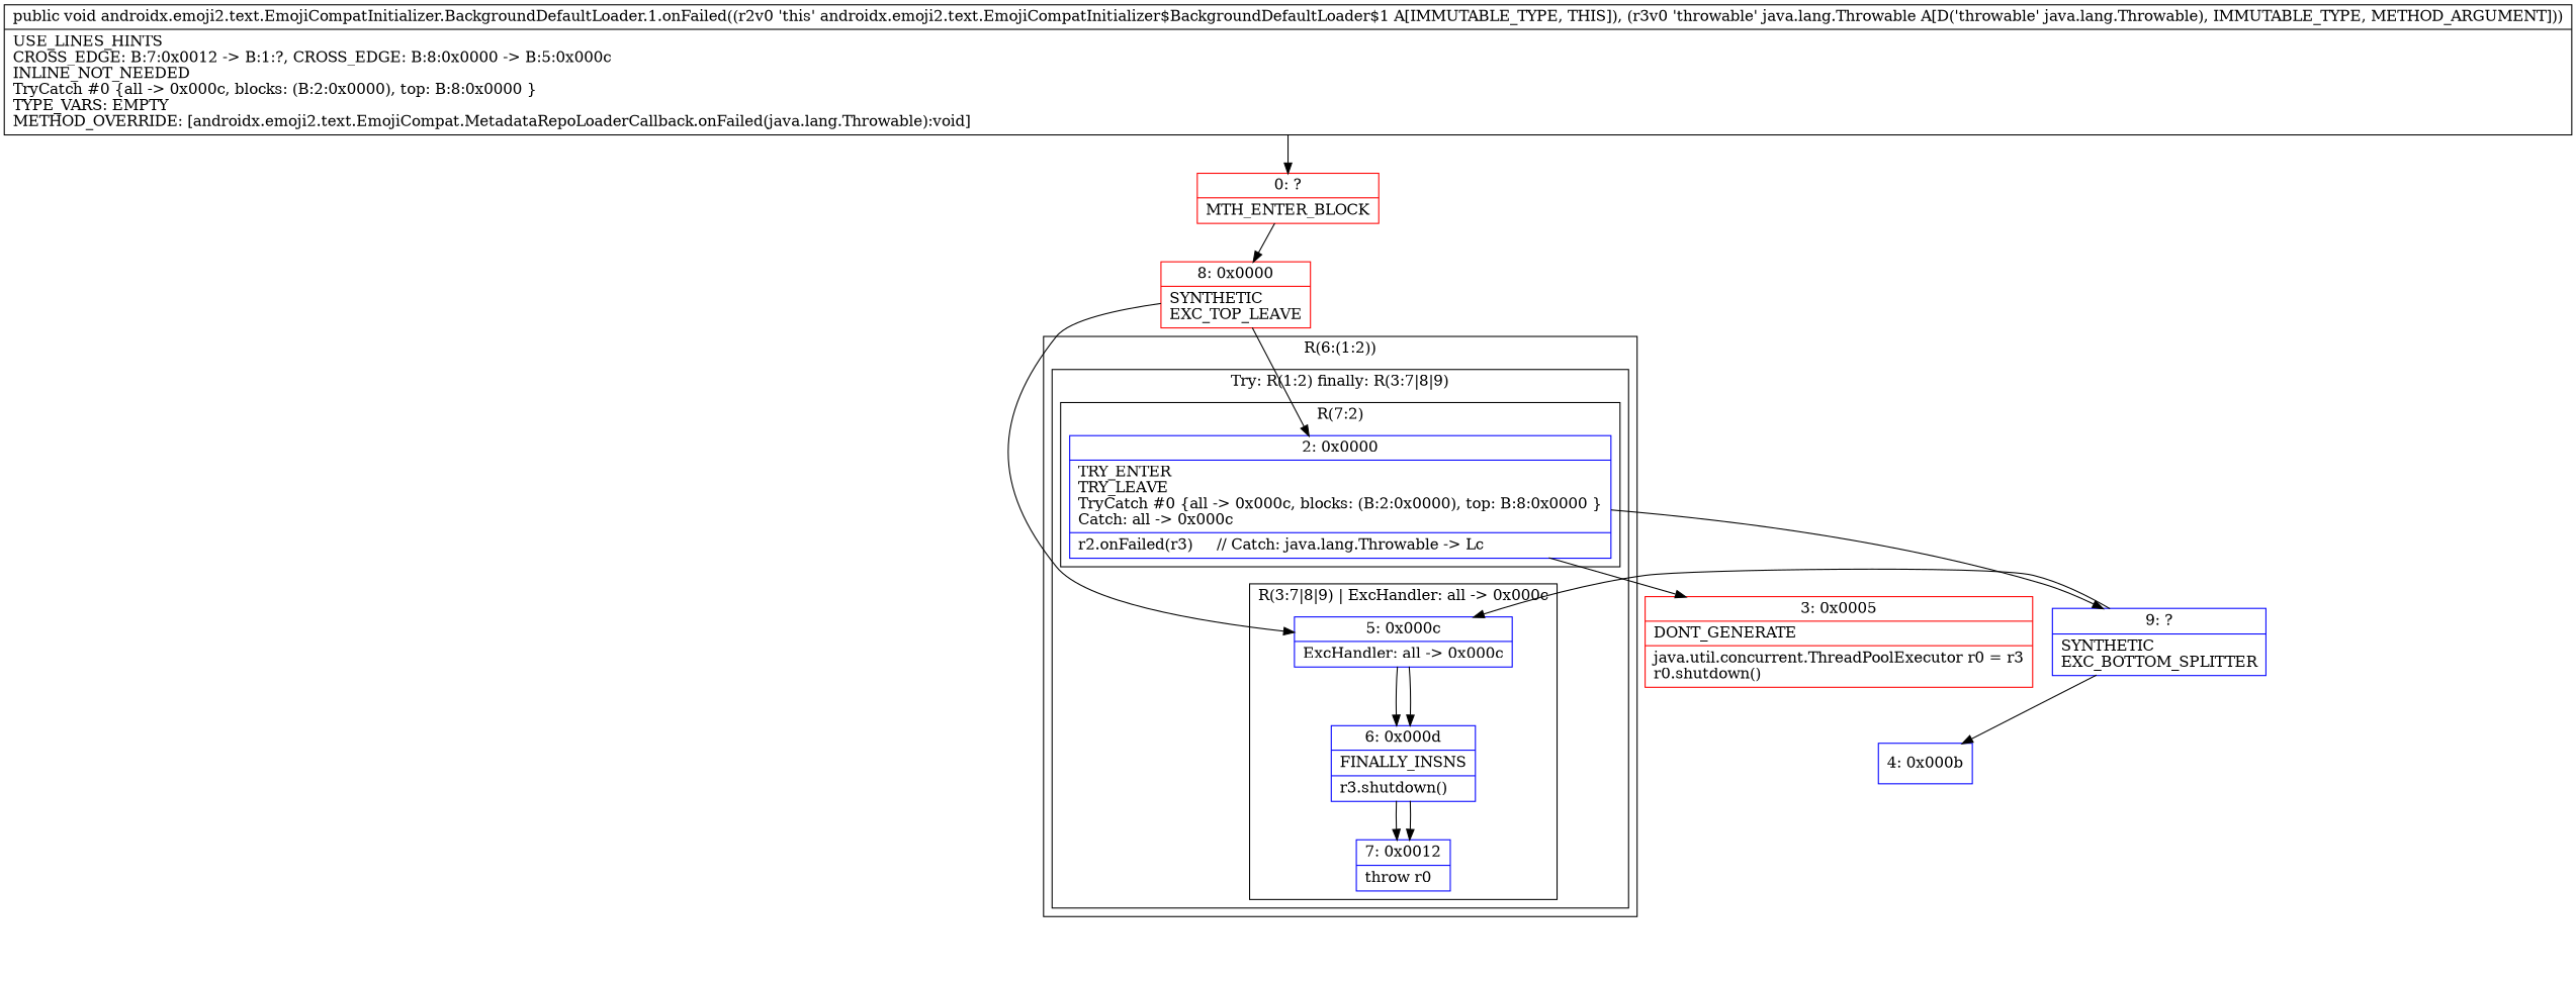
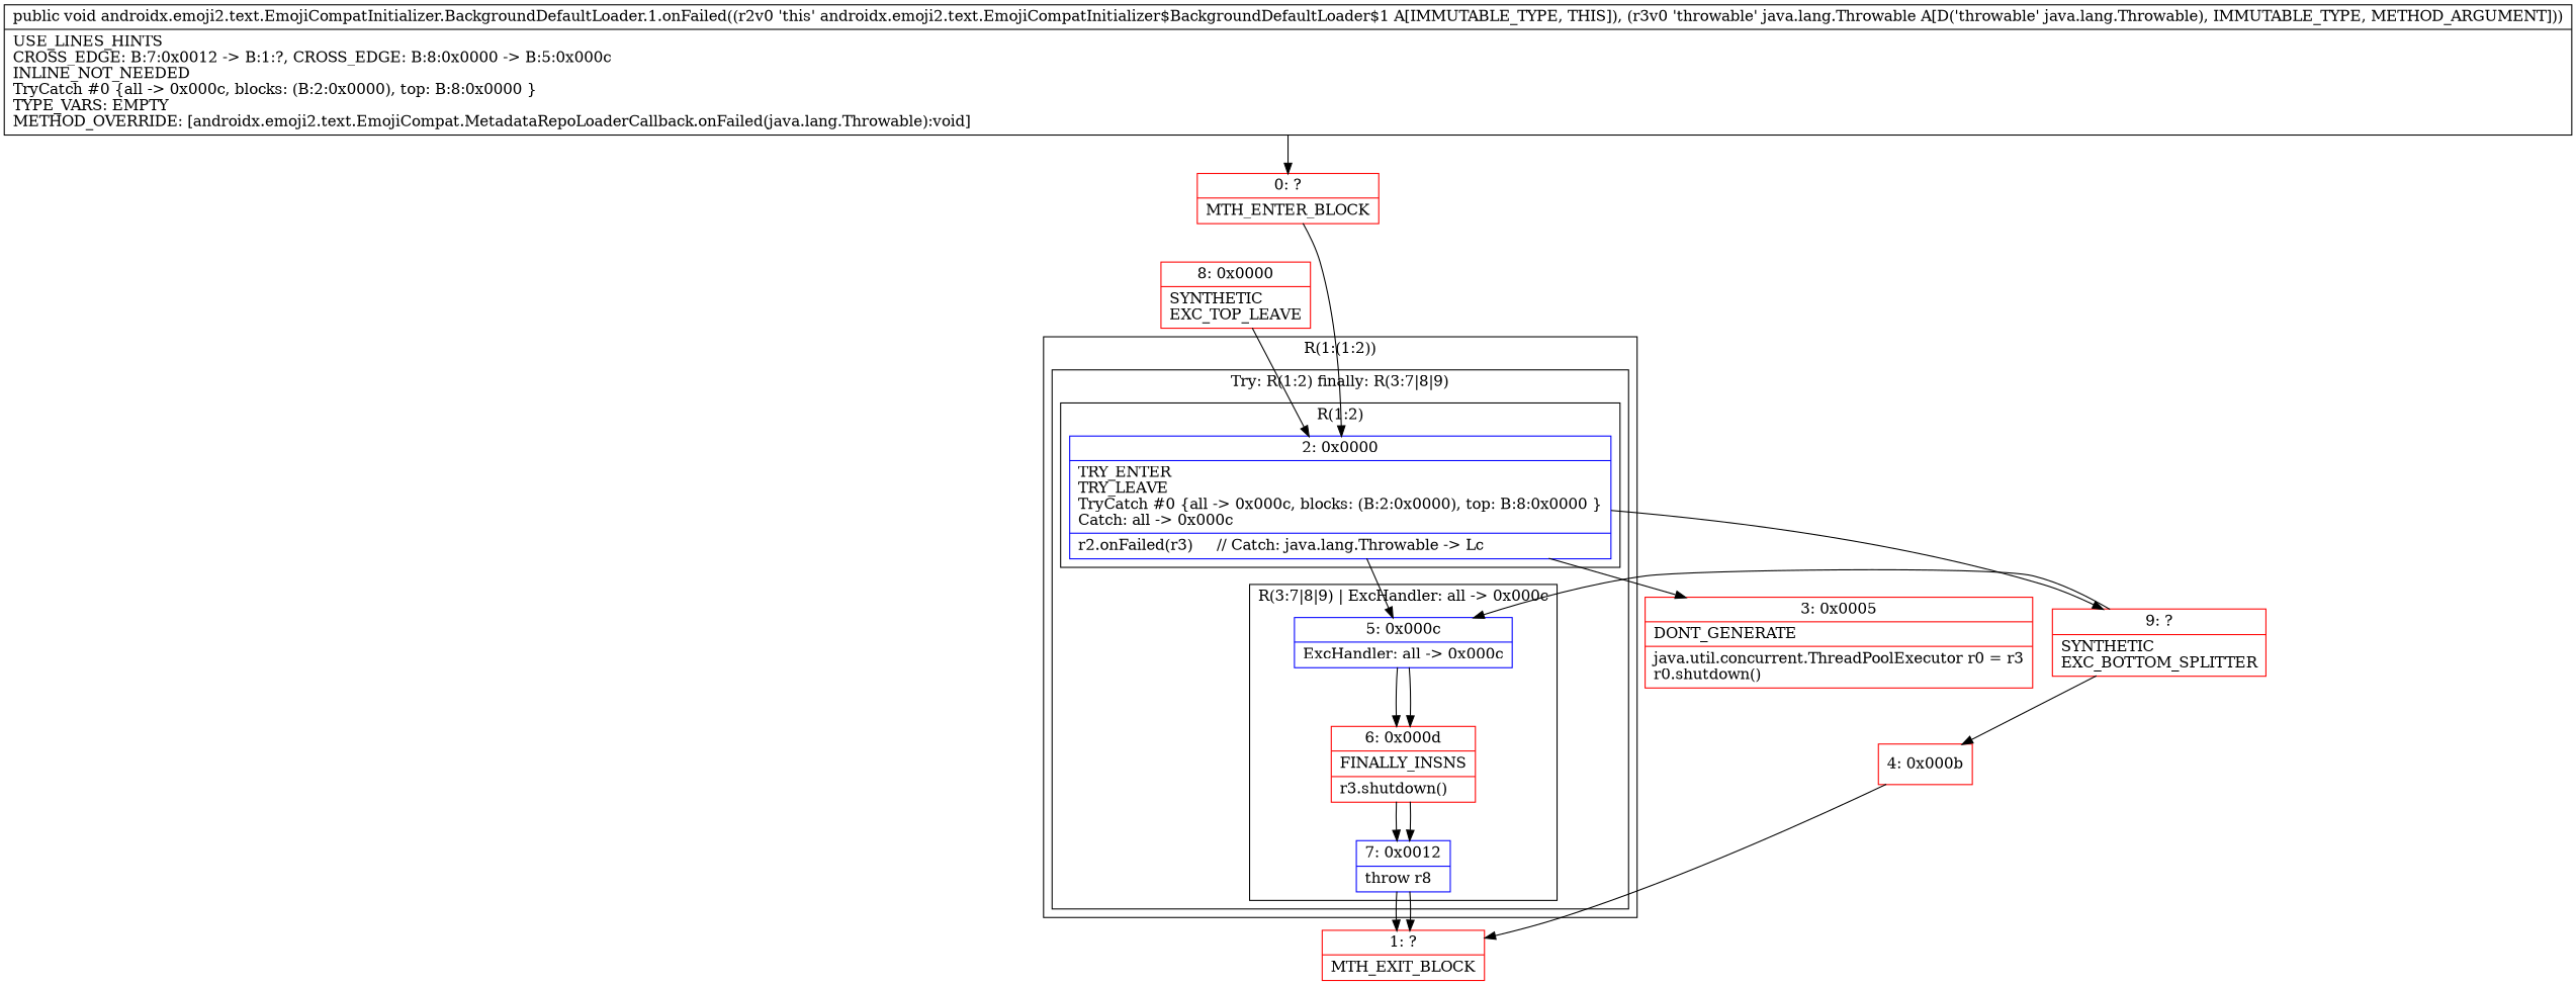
  digraph {
    node [color=red shape=record]
    n1 [color=blue label="{2\:\ 0x0000|TRY_ENTER\lTRY_LEAVE\lTryCatch #0 \{all \-\> 0x000c, blocks: (B:2:0x0000), top: B:8:0x0000 \}\lCatch: all \-\> 0x000c\l|r2.onFailed(r3)     \/\/ Catch: java.lang.Throwable \-\> Lc\l}"]
    n2 [color=blue label="{5\:\ 0x000c|ExcHandler: all \-\> 0x000c\l}"]
-   n3 [color=blue label="{6\:\ 0x000d|FINALLY_INSNS\l|r3.shutdown()\l}"]
-   n4 [color=blue label="{7\:\ 0x0012|throw r0\l}"]
+   n3 [label="{6\:\ 0x000d|FINALLY_INSNS\l|r3.shutdown()\l}"]
+   n4 [color=blue label="{7\:\ 0x0012|throw r8\l}"]
    n5 [label="{3\:\ 0x0005|DONT_GENERATE\l|java.util.concurrent.ThreadPoolExecutor r0 = r3\lr0.shutdown()\l}"]
-   n6 [color=blue label="{9\:\ ?|SYNTHETIC\lEXC_BOTTOM_SPLITTER\l}"]
-   n8 [color=blue label="{4\:\ 0x000b}"]
+   n6 [label="{9\:\ ?|SYNTHETIC\lEXC_BOTTOM_SPLITTER\l}"]
+   n7 [label="{1\:\ ?|MTH_EXIT_BLOCK\l}"]
+   n8 [label="{4\:\ 0x000b}"]
    n9 [label="{0\:\ ?|MTH_ENTER_BLOCK\l}"]
    n10 [label="{8\:\ 0x0000|SYNTHETIC\lEXC_TOP_LEAVE\l}"]
    n11 [label="{public void androidx.emoji2.text.EmojiCompatInitializer.BackgroundDefaultLoader.1.onFailed((r2v0 'this' androidx.emoji2.text.EmojiCompatInitializer$BackgroundDefaultLoader$1 A[IMMUTABLE_TYPE, THIS]), (r3v0 'throwable' java.lang.Throwable A[D('throwable' java.lang.Throwable), IMMUTABLE_TYPE, METHOD_ARGUMENT]))  | USE_LINES_HINTS\lCROSS_EDGE: B:7:0x0012 \-\> B:1:?, CROSS_EDGE: B:8:0x0000 \-\> B:5:0x000c\lINLINE_NOT_NEEDED\lTryCatch #0 \{all \-\> 0x000c, blocks: (B:2:0x0000), top: B:8:0x0000 \}\lTYPE_VARS: EMPTY\lMETHOD_OVERRIDE: [androidx.emoji2.text.EmojiCompat.MetadataRepoLoaderCallback.onFailed(java.lang.Throwable):void]\l}" color=""]
    subgraph cluster_1 {
-     label="R(6:(1:2))"
+     label="R(1:(1:2))"
      subgraph cluster_2 {
        label="Try: R(1:2) finally: R(3:7|8|9)"
        subgraph cluster_3 {
-         label="R(7:2)"
+         label="R(1:2)"
          n1
        }
        subgraph cluster_4 {
          label="R(3:7|8|9) | ExcHandler: all \-\> 0x000c\l"
          n2
          n3
          n4
        }
      }
    }
    subgraph cluster_5 {
      label="R(3:7|8|9) | ExcHandler: all \-\> 0x000c\l"
    }
    n1 -> n5
    n1 -> n6
    n2 -> n3
    n2 -> n3
    n3 -> n4
    n3 -> n4
+   n4 -> n7
+   n4 -> n7
    n6 -> n2
    n6 -> n8
-   n9 -> n10
+   n8 -> n7
+   n9 -> n1
    n10 -> n1
-   n10 -> n2
+   n1 -> n2
    n11 -> n9
  }
